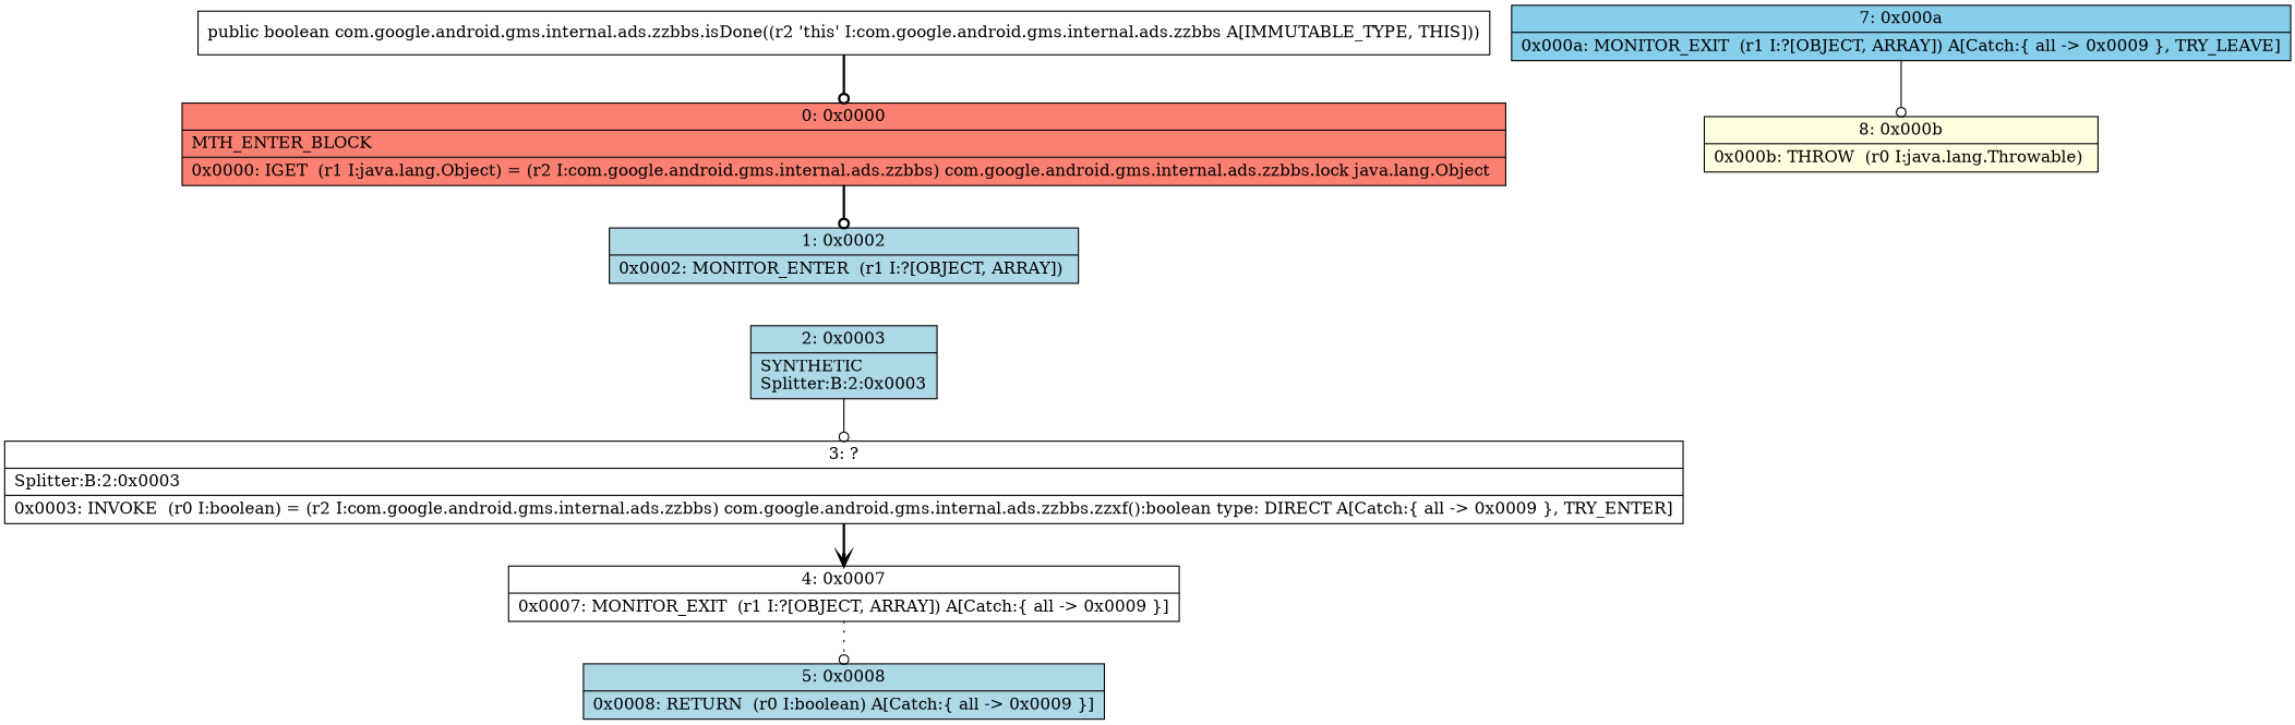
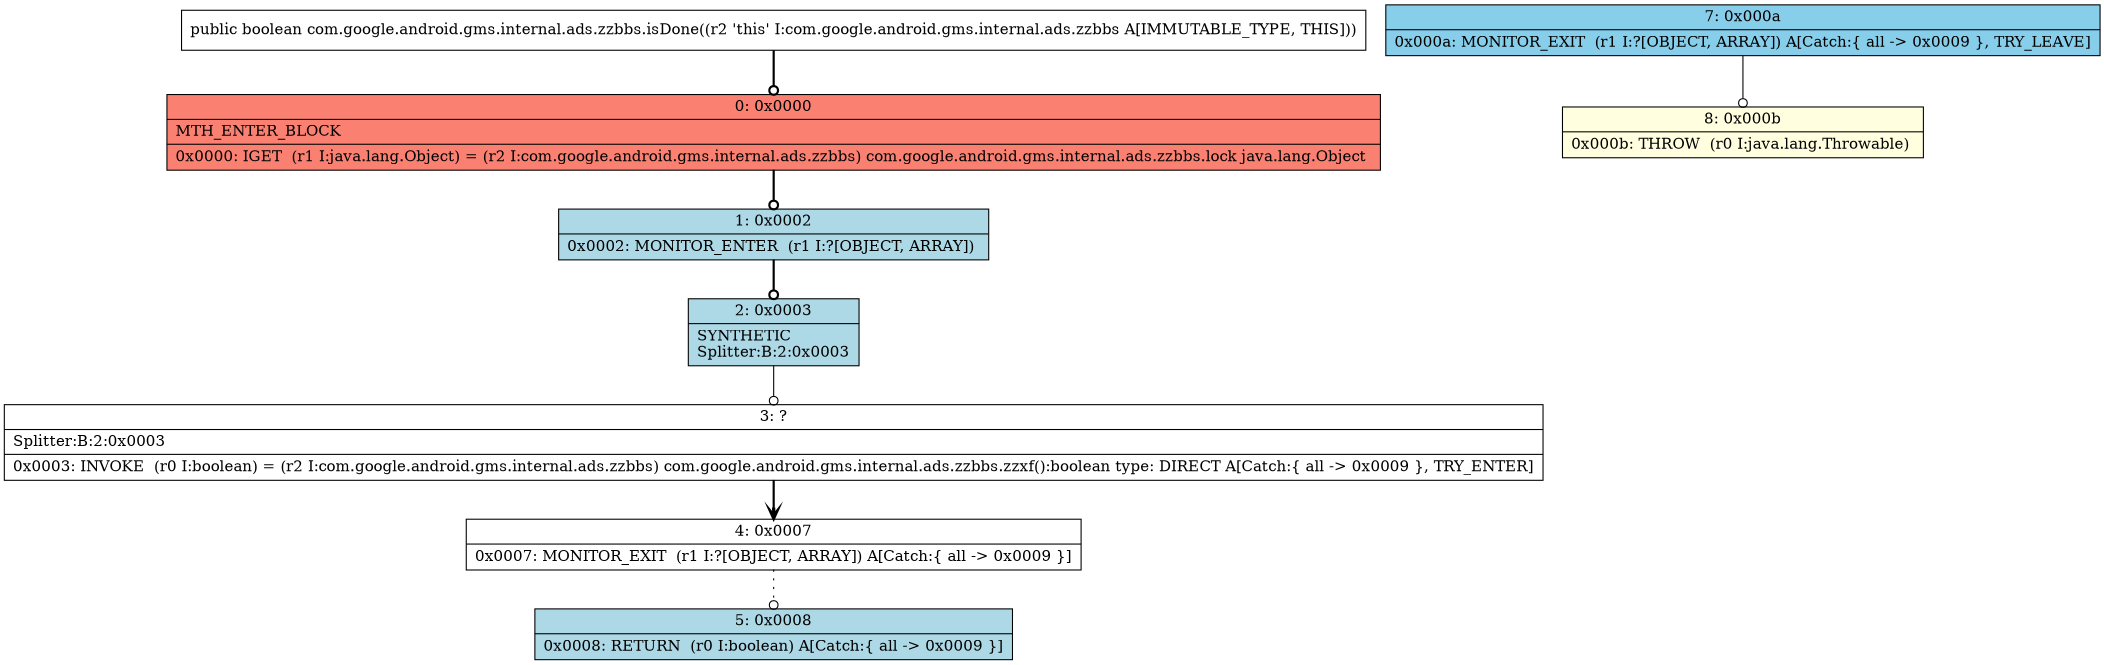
  digraph {
    node [fillcolor=lightblue shape=record style=filled]
    edge [arrowhead=odot style=bold]
    n1 [fillcolor=salmon label="{0\:\ 0x0000|MTH_ENTER_BLOCK\l|0x0000: IGET  (r1 I:java.lang.Object) = (r2 I:com.google.android.gms.internal.ads.zzbbs) com.google.android.gms.internal.ads.zzbbs.lock java.lang.Object \l}"]
    n2 [label="{1\:\ 0x0002|0x0002: MONITOR_ENTER  (r1 I:?[OBJECT, ARRAY]) \l}"]
    n3 [label="{2\:\ 0x0003|SYNTHETIC\lSplitter:B:2:0x0003\l}"]
    n4 [fillcolor=white label="{3\:\ ?|Splitter:B:2:0x0003\l|0x0003: INVOKE  (r0 I:boolean) = (r2 I:com.google.android.gms.internal.ads.zzbbs) com.google.android.gms.internal.ads.zzbbs.zzxf():boolean type: DIRECT A[Catch:\{ all \-\> 0x0009 \}, TRY_ENTER]\l}"]
    n5 [fillcolor=white label="{4\:\ 0x0007|0x0007: MONITOR_EXIT  (r1 I:?[OBJECT, ARRAY]) A[Catch:\{ all \-\> 0x0009 \}]\l}"]
    n6 [label="{5\:\ 0x0008|0x0008: RETURN  (r0 I:boolean) A[Catch:\{ all \-\> 0x0009 \}]\l}"]
    n7 [fillcolor=skyblue label="{7\:\ 0x000a|0x000a: MONITOR_EXIT  (r1 I:?[OBJECT, ARRAY]) A[Catch:\{ all \-\> 0x0009 \}, TRY_LEAVE]\l}"]
    n8 [fillcolor=lightyellow label="{8\:\ 0x000b|0x000b: THROW  (r0 I:java.lang.Throwable) \l}"]
    n9 [fillcolor=white label="{public boolean com.google.android.gms.internal.ads.zzbbs.isDone((r2 'this' I:com.google.android.gms.internal.ads.zzbbs A[IMMUTABLE_TYPE, THIS])) }"]
    n1 -> n2
+   n2 -> n3
    n3 -> n4 [style=solid]
    n4 -> n5 [arrowhead=vee]
    n5 -> n6 [style=dotted]
    n7 -> n8 [style=solid]
    n9 -> n1
  }
